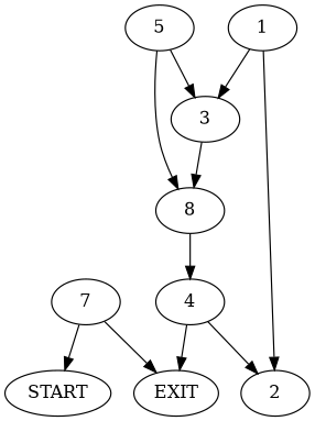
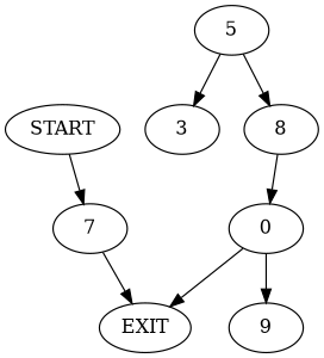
  digraph {
    n1 [label=START]
    7
-   1
-   2
+   2 [label=9]
    3
    n6 [label=EXIT]
    n7 [label=8]
-   4
+   4 [label=0]
    5
-   7 -> n1
+   n1 -> 7
    7 -> n6
-   1 -> 2
-   1 -> 3
-   3 -> n7
    n7 -> 4
    4 -> 2
    4 -> n6
    5 -> 3
    5 -> n7
  }
